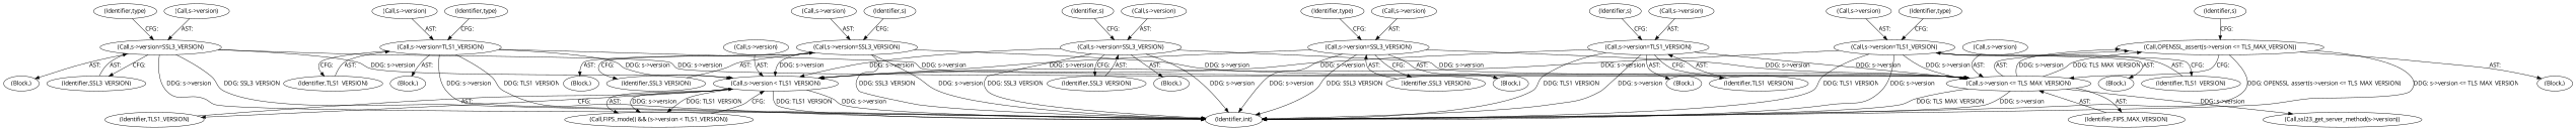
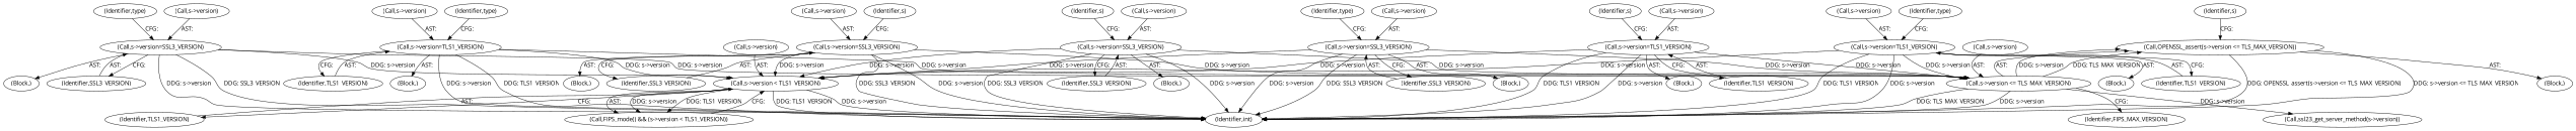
  digraph {
    fontname="Open Sans"
    node [fontname="Open Sans"]
    edge [fontname="Open Sans"]
    n1 [label="(Call,OPENSSL_assert(s->version <= TLS_MAX_VERSION))"]
    n2 [label="(Call,s->version <= TLS_MAX_VERSION)"]
    n3 [label="(Block,)"]
    n4 [label="(Identifier,int)"]
    n5 [label="(Identifier,FIPS_MAX_VERSION)"]
    n6 [label="(Call,ssl23_get_server_method(s->version))"]
    n7 [label="(Call,s->version=TLS1_VERSION)"]
    n8 [label="(Call,s->version < TLS1_VERSION)"]
    n9 [label="(Identifier,TLS1_VERSION)"]
    n10 [label="(Block,)"]
    n11 [label="(Call,FIPS_mode() && (s->version < TLS1_VERSION))"]
    n12 [label="(Identifier,TLS1_VERSION)"]
    n13 [label="(Call,s->version=SSL3_VERSION)"]
    n14 [label="(Identifier,SSL3_VERSION)"]
    n15 [label="(Block,)"]
    n16 [label="(Call,s->version=TLS1_VERSION)"]
    n17 [label="(Identifier,TLS1_VERSION)"]
    n18 [label="(Block,)"]
    n19 [label="(Call,s->version=SSL3_VERSION)"]
    n20 [label="(Block,)"]
    n21 [label="(Identifier,SSL3_VERSION)"]
    n22 [label="(Call,s->version=SSL3_VERSION)"]
    n23 [label="(Block,)"]
    n24 [label="(Identifier,SSL3_VERSION)"]
    n25 [label="(Call,s->version=SSL3_VERSION)"]
    n26 [label="(Identifier,SSL3_VERSION)"]
    n27 [label="(Block,)"]
    n28 [label="(Call,s->version=TLS1_VERSION)"]
    n29 [label="(Block,)"]
    n30 [label="(Identifier,TLS1_VERSION)"]
    n31 [label="(Call,s->version)"]
    n32 [label="(Call,s->version)"]
    n33 [label="(Identifier,s)"]
    n34 [label="(Identifier,type)"]
    n35 [label="(Identifier,type)"]
    n36 [label="(Identifier,s)"]
    n37 [label="(Call,s->version)"]
    n38 [label="(Call,s->version)"]
    n39 [label="(Call,s->version)"]
    n40 [label="(Identifier,s)"]
    n41 [label="(Identifier,s)"]
    n42 [label="(Call,s->version)"]
    n43 [label="(Call,s->version)"]
    n44 [label="(Call,s->version)"]
    n45 [label="(Call,s->version)"]
    n46 [label="(Identifier,type)"]
    n47 [label="(Identifier,type)"]
-   n1 -> n2 [label="CFG: "]
    n1 -> n3 [label="AST: "]
    n1 -> n4 [label="DDG: s->version <= TLS_MAX_VERSION"]
    n1 -> n4 [label="DDG: OPENSSL_assert(s->version <= TLS_MAX_VERSION)"]
    n2 -> n1 [label="AST: "]
    n2 -> n1 [label="DDG: s->version"]
    n2 -> n1 [label="DDG: TLS_MAX_VERSION"]
    n2 -> n4 [label="DDG: s->version"]
    n2 -> n4 [label="DDG: TLS_MAX_VERSION"]
-   n2 -> n5 [label="AST: "]
+   n2 -> n5 [label="CFG: "]
    n2 -> n6 [label="DDG: s->version"]
-   n5 -> n2 [label="AST: "]
    n7 -> n2 [label="DDG: s->version"]
    n7 -> n4 [label="DDG: s->version"]
    n7 -> n4 [label="DDG: TLS1_VERSION"]
    n7 -> n8 [label="DDG: s->version"]
    n7 -> n9 [label="CFG: "]
    n7 -> n10 [label="AST: "]
    n8 -> n4 [label="DDG: TLS1_VERSION"]
    n8 -> n4 [label="DDG: s->version"]
    n8 -> n11 [label="AST: "]
    n8 -> n11 [label="DDG: s->version"]
    n8 -> n11 [label="DDG: TLS1_VERSION"]
    n8 -> n12 [label="CFG: "]
    n9 -> n7 [label="AST: "]
    n11 -> n8 [label="CFG: "]
    n12 -> n8 [label="AST: "]
    n13 -> n2 [label="DDG: s->version"]
    n13 -> n4 [label="DDG: s->version"]
    n13 -> n4 [label="DDG: SSL3_VERSION"]
    n13 -> n8 [label="DDG: s->version"]
    n13 -> n14 [label="CFG: "]
    n13 -> n15 [label="AST: "]
    n14 -> n13 [label="AST: "]
    n16 -> n2 [label="DDG: s->version"]
    n16 -> n4 [label="DDG: s->version"]
    n16 -> n4 [label="DDG: TLS1_VERSION"]
    n16 -> n8 [label="DDG: s->version"]
    n16 -> n17 [label="CFG: "]
    n16 -> n18 [label="AST: "]
    n17 -> n16 [label="AST: "]
    n19 -> n2 [label="DDG: s->version"]
    n19 -> n4 [label="DDG: SSL3_VERSION"]
    n19 -> n4 [label="DDG: s->version"]
    n19 -> n8 [label="DDG: s->version"]
    n19 -> n20 [label="AST: "]
    n19 -> n21 [label="CFG: "]
    n21 -> n19 [label="AST: "]
    n22 -> n2 [label="DDG: s->version"]
    n22 -> n4 [label="DDG: s->version"]
    n22 -> n4 [label="DDG: SSL3_VERSION"]
    n22 -> n8 [label="DDG: s->version"]
    n22 -> n23 [label="AST: "]
    n22 -> n24 [label="CFG: "]
    n24 -> n22 [label="AST: "]
    n25 -> n2 [label="DDG: s->version"]
    n25 -> n4 [label="DDG: s->version"]
    n25 -> n4 [label="DDG: SSL3_VERSION"]
    n25 -> n8 [label="DDG: s->version"]
    n25 -> n26 [label="CFG: "]
    n25 -> n27 [label="AST: "]
    n26 -> n25 [label="AST: "]
    n28 -> n2 [label="DDG: s->version"]
    n28 -> n4 [label="DDG: s->version"]
    n28 -> n4 [label="DDG: TLS1_VERSION"]
    n28 -> n8 [label="DDG: s->version"]
    n28 -> n29 [label="AST: "]
    n28 -> n30 [label="CFG: "]
    n30 -> n28 [label="AST: "]
    n31 -> n19 [label="AST: "]
    n32 -> n16 [label="AST: "]
    n33 -> n19 [label="CFG: "]
    n34 -> n25 [label="CFG: "]
    n35 -> n13 [label="CFG: "]
    n36 -> n28 [label="CFG: "]
    n37 -> n13 [label="AST: "]
    n38 -> n28 [label="AST: "]
    n39 -> n7 [label="AST: "]
    n40 -> n22 [label="CFG: "]
    n41 -> n1 [label="CFG: "]
    n42 -> n8 [label="AST: "]
    n43 -> n22 [label="AST: "]
    n44 -> n25 [label="AST: "]
    n45 -> n2 [label="AST: "]
    n46 -> n16 [label="CFG: "]
    n47 -> n7 [label="CFG: "]
  }
